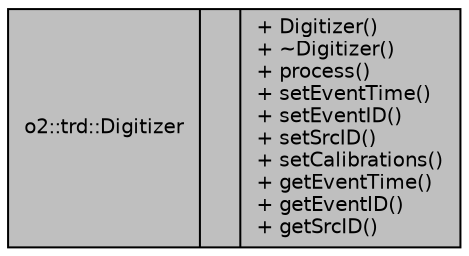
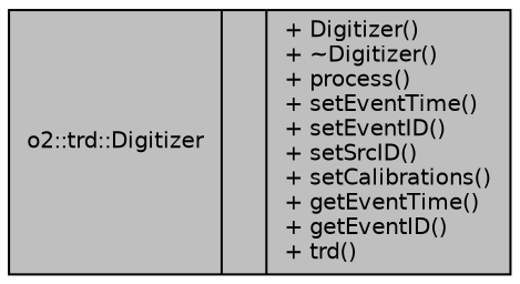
  digraph {
    rankdir=LR
-   n1 [color=black fillcolor=grey75 fontcolor=black fontname=Helvetica fontsize=10 height=0.2 label="{o2::trd::Digitizer\n||+ Digitizer()\l+ ~Digitizer()\l+ process()\l+ setEventTime()\l+ setEventID()\l+ setSrcID()\l+ setCalibrations()\l+ getEventTime()\l+ getEventID()\l+ getSrcID()\l}" shape=record style=filled width=0.4]
+   n1 [color=black fillcolor=grey75 fontcolor=black fontname=Helvetica fontsize=10 height=0.2 label="{o2::trd::Digitizer\n||+ Digitizer()\l+ ~Digitizer()\l+ process()\l+ setEventTime()\l+ setEventID()\l+ setSrcID()\l+ setCalibrations()\l+ getEventTime()\l+ getEventID()\l+ trd()\l}" shape=record style=filled width=0.4]
  }
